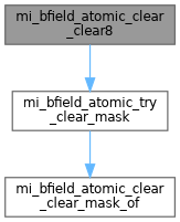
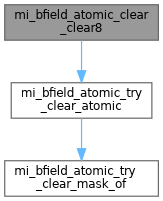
  digraph {
    rankdir=TB
    node [color=grey40 fillcolor=white fontname=Helvetica fontsize=10 shape=box style=filled]
    edge [color=steelblue1 fontname=Helvetica fontsize=10 labelfontname=Helvetica labelfontsize=10 style=solid]
    n1 [color=gray40 fillcolor=grey60 fontcolor=black height=0.2 label="mi_bfield_atomic_clear\l_clear8" width=0.4]
-   n2 [height=0.2 label="mi_bfield_atomic_try\l_clear_mask" width=0.4]
-   n3 [height=0.2 label="mi_bfield_atomic_clear\l_clear_mask_of" width=0.4]
+   n2 [height=0.2 label="mi_bfield_atomic_try\l_clear_atomic" width=0.4]
+   n3 [height=0.2 label="mi_bfield_atomic_try\l_clear_mask_of" width=0.4]
    n1 -> n2
    n2 -> n3
  }
